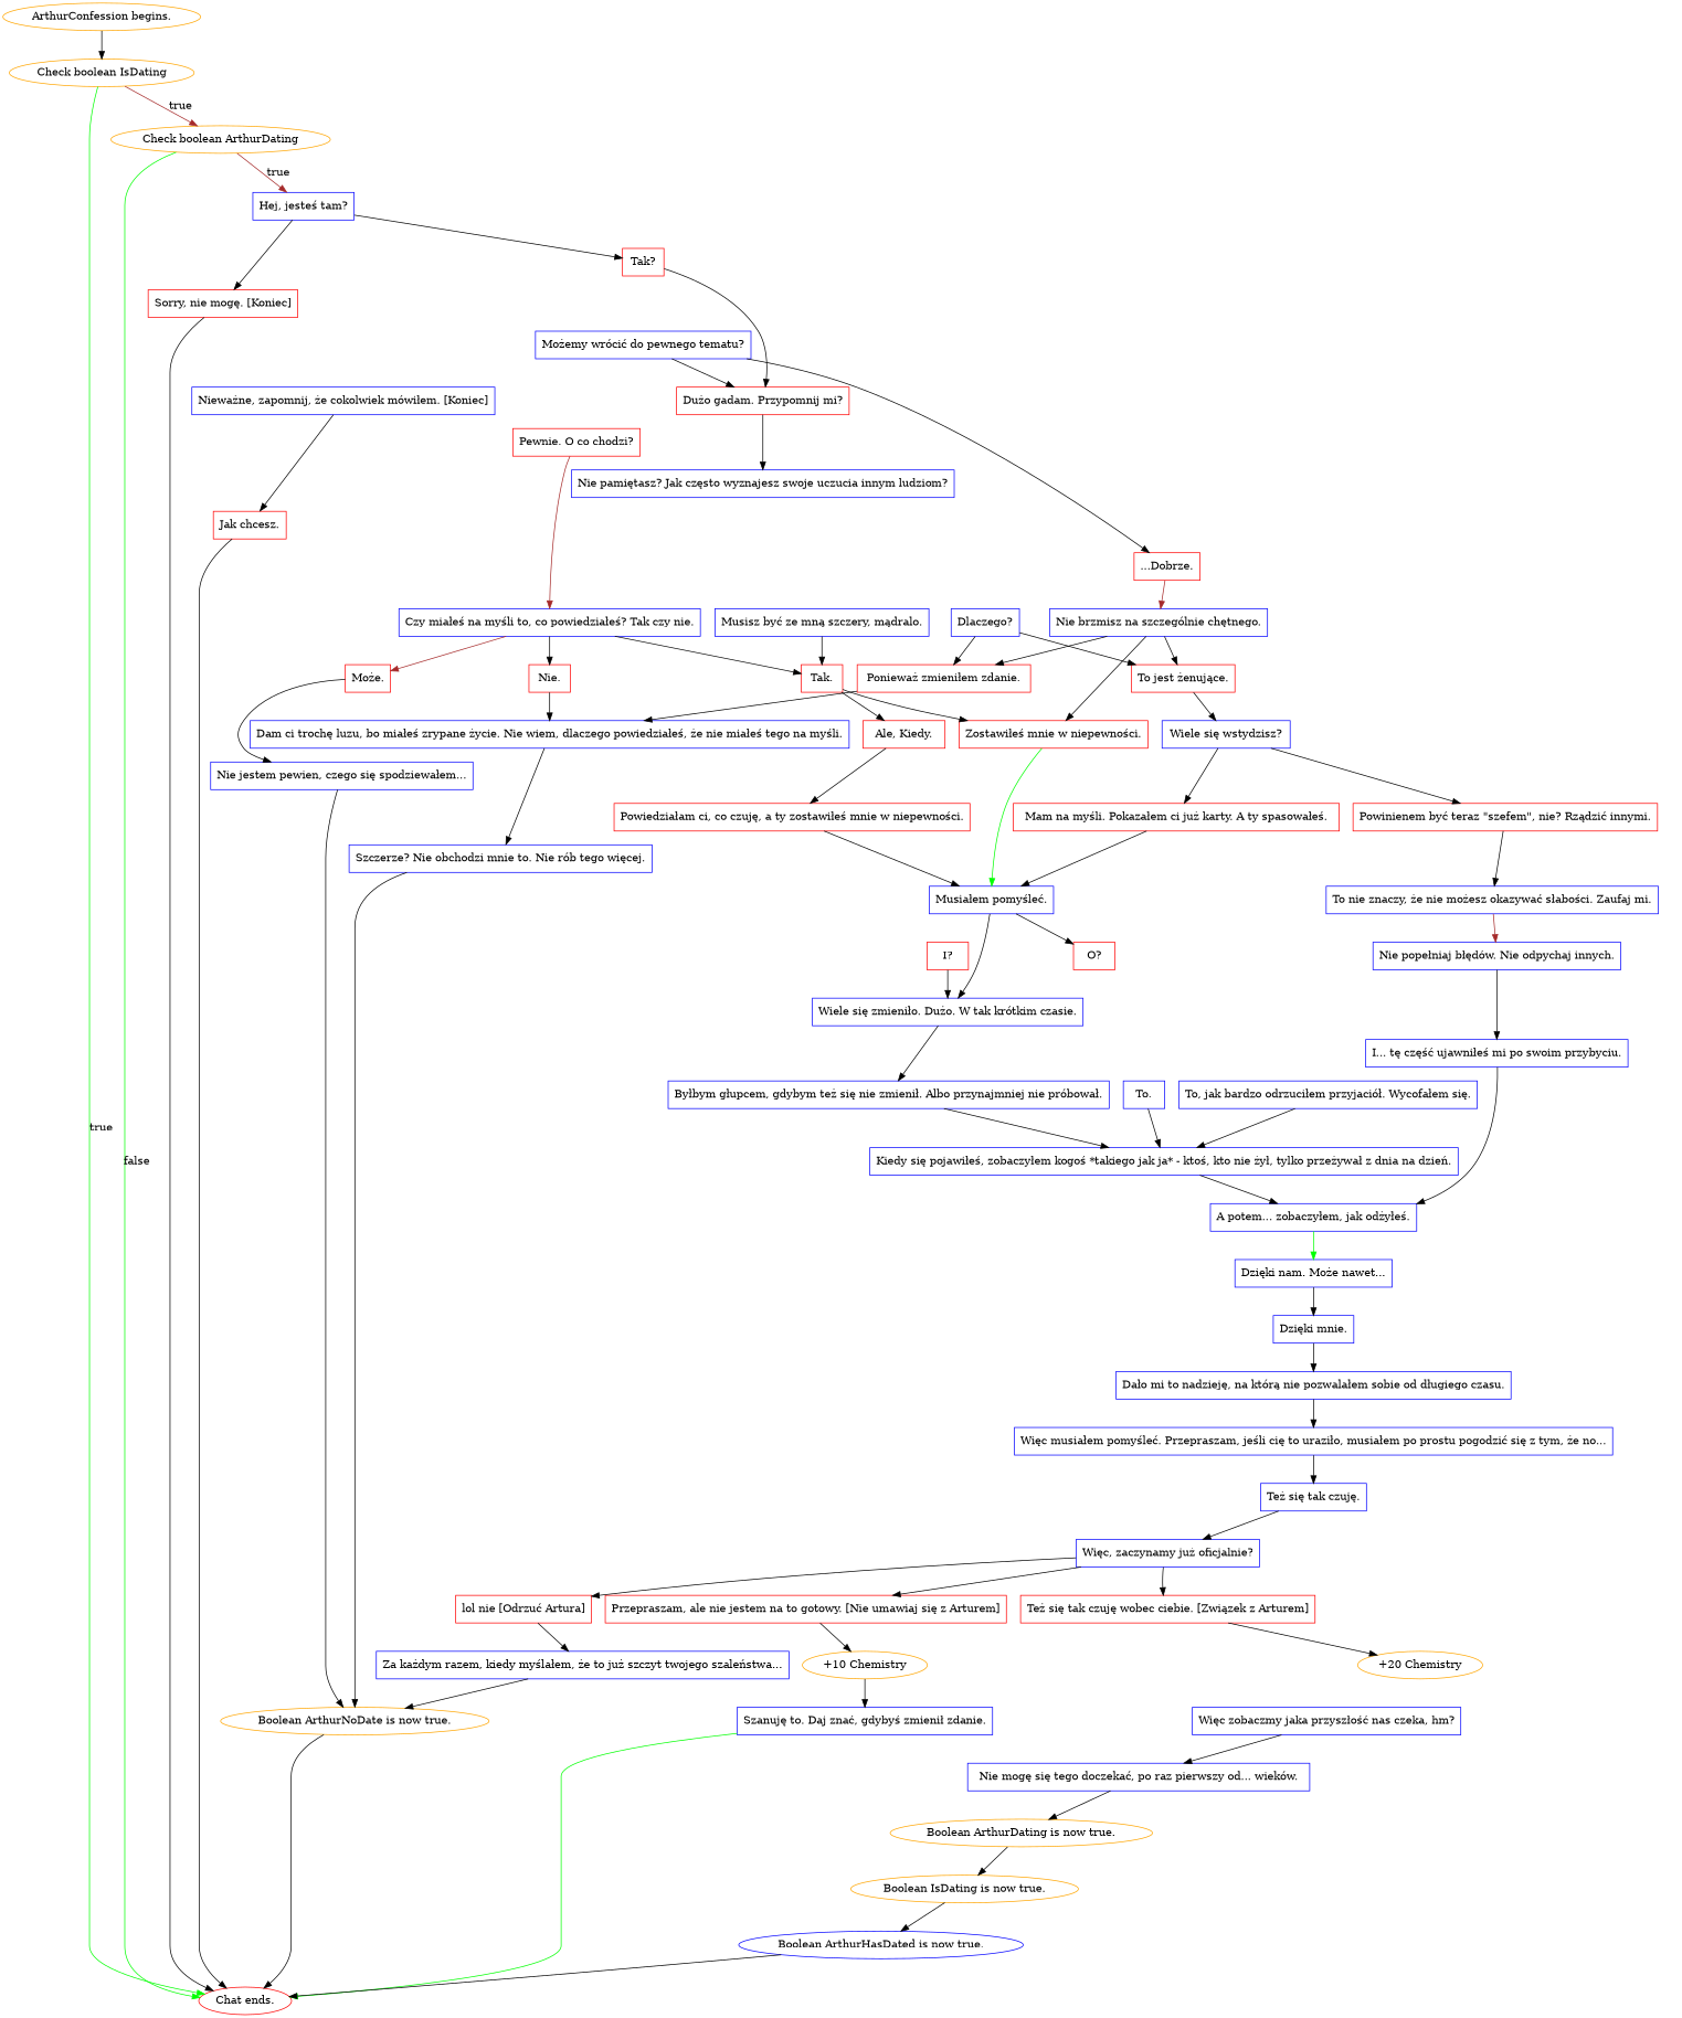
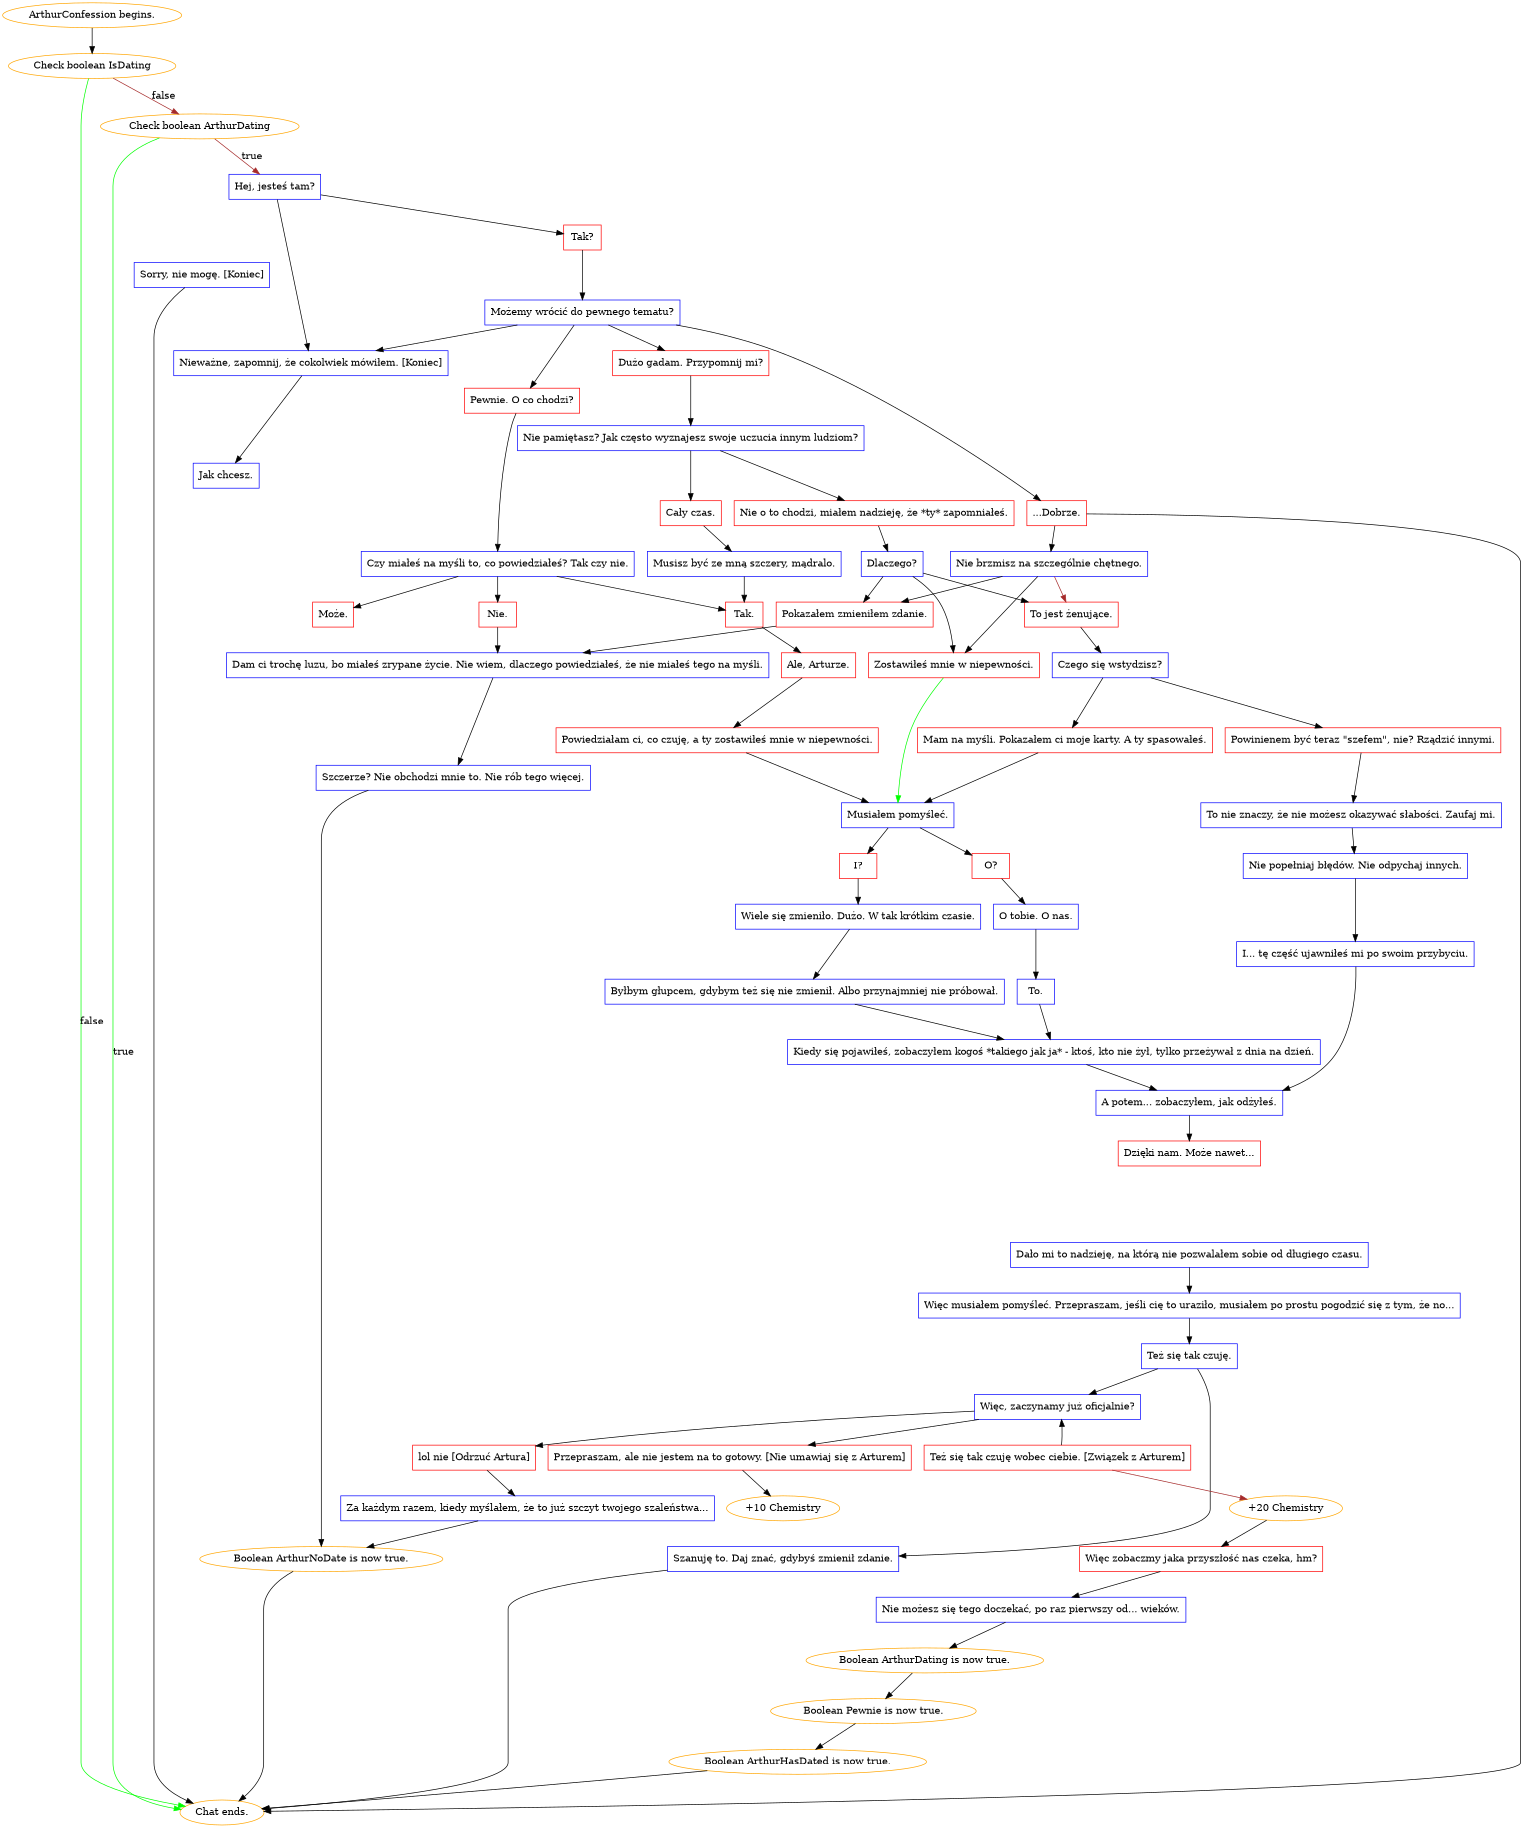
  digraph {
    node [color=blue shape=box]
    "ArthurConfession begins." [color=orange shape=""]
    n2 [color=orange label="Check boolean IsDating" shape=""]
-   "Chat ends." [color=red shape=""]
+   "Chat ends." [color=orange shape=""]
    n4 [color=orange label="Check boolean ArthurDating" shape=""]
    n5 [label="Hej, jesteś tam?"]
    n6 [color=red label="Tak?"]
-   n7 [color=red label="Sorry, nie mogę. [Koniec]"]
+   n7 [label="Sorry, nie mogę. [Koniec]"]
    n8 [label="Możemy wrócić do pewnego tematu?"]
    n9 [color=red label="...Dobrze."]
    n10 [color=red label="Dużo gadam. Przypomnij mi?"]
    n11 [color=red label="Pewnie. O co chodzi?"]
    n12 [label="Nieważne, zapomnij, że cokolwiek mówiłem. [Koniec]"]
    n13 [label="Nie brzmisz na szczególnie chętnego."]
    n14 [label="Nie pamiętasz? Jak często wyznajesz swoje uczucia innym ludziom?"]
    n15 [label="Czy miałeś na myśli to, co powiedziałeś? Tak czy nie."]
-   n16 [color=red label="Jak chcesz."]
-   n17 [color=red label="Ponieważ zmieniłem zdanie."]
+   n16 [label="Jak chcesz."]
+   n17 [color=red label="Pokazałem zmieniłem zdanie."]
    n18 [color=red label="Zostawiłeś mnie w niepewności."]
    n19 [color=red label="To jest żenujące."]
+   n20 [color=red label="Nie o to chodzi, miałem nadzieję, że *ty* zapomniałeś."]
+   n21 [color=red label="Cały czas."]
    n22 [color=red label="Tak."]
    n23 [color=red label="Nie."]
    n24 [color=red label="Może."]
    n25 [label="Dam ci trochę luzu, bo miałeś zrypane życie. Nie wiem, dlaczego powiedziałeś, że nie miałeś tego na myśli."]
    n26 [label="Musiałem pomyśleć."]
-   n27 [label="Wiele się wstydzisz?"]
+   n27 [label="Czego się wstydzisz?"]
    n28 [label="Dlaczego?"]
    n29 [label="Musisz być ze mną szczery, mądralo."]
-   n30 [color=red label="Ale, Kiedy."]
-   n31 [label="Nie jestem pewien, czego się spodziewałem..."]
+   n30 [color=red label="Ale, Arturze."]
    n32 [label="Szczerze? Nie obchodzi mnie to. Nie rób tego więcej."]
    n33 [color=red label="O?"]
    n34 [color=red label="I?"]
    n35 [color=red label="Powinienem być teraz \"szefem\", nie? Rządzić innymi."]
-   n36 [color=red label="Mam na myśli. Pokazałem ci już karty. A ty spasowałeś."]
+   n36 [color=red label="Mam na myśli. Pokazałem ci moje karty. A ty spasowałeś."]
    n37 [color=red label="Powiedziałam ci, co czuję, a ty zostawiłeś mnie w niepewności."]
    n38 [color=orange label="Boolean ArthurNoDate is now true." shape=""]
+   n39 [label="O tobie. O nas."]
    n40 [label="Wiele się zmieniło. Dużo. W tak krótkim czasie."]
    n41 [label="To nie znaczy, że nie możesz okazywać słabości. Zaufaj mi."]
    n42 [label="To."]
    n43 [label="Byłbym głupcem, gdybym też się nie zmienił. Albo przynajmniej nie próbował."]
    n44 [label="Nie popełniaj błędów. Nie odpychaj innych."]
    n45 [label="Kiedy się pojawiłeś, zobaczyłem kogoś *takiego jak ja* - ktoś, kto nie żył, tylko przeżywał z dnia na dzień."]
    n46 [label="I... tę część ujawniłeś mi po swoim przybyciu."]
    n47 [label="A potem... zobaczyłem, jak odżyłeś."]
-   n48 [label="Dzięki nam. Może nawet..."]
-   n49 [label="To, jak bardzo odrzuciłem przyjaciół. Wycofałem się."]
-   n50 [label="Dzięki mnie."]
+   n48 [color=red label="Dzięki nam. Może nawet..."]
    n51 [label="Dało mi to nadzieję, na którą nie pozwalałem sobie od długiego czasu."]
    n52 [label="Więc musiałem pomyśleć. Przepraszam, jeśli cię to uraziło, musiałem po prostu pogodzić się z tym, że no..."]
    n53 [label="Też się tak czuję."]
    n54 [label="Więc, zaczynamy już oficjalnie?"]
    n55 [color=red label="Też się tak czuję wobec ciebie. [Związek z Arturem]"]
    n56 [color=red label="Przepraszam, ale nie jestem na to gotowy. [Nie umawiaj się z Arturem]"]
    n57 [color=red label="lol nie [Odrzuć Artura]"]
    n58 [color=orange label="+20 Chemistry" shape=""]
    n59 [color=orange label="+10 Chemistry" shape=""]
    n60 [label="Za każdym razem, kiedy myślałem, że to już szczyt twojego szaleństwa..."]
-   n61 [label="Więc zobaczmy jaka przyszłość nas czeka, hm?"]
+   n61 [color=red label="Więc zobaczmy jaka przyszłość nas czeka, hm?"]
    n62 [label="Szanuję to. Daj znać, gdybyś zmienił zdanie."]
-   n63 [label="Nie mogę się tego doczekać, po raz pierwszy od... wieków."]
+   n63 [label="Nie możesz się tego doczekać, po raz pierwszy od... wieków."]
    n64 [color=orange label="Boolean ArthurDating is now true." shape=""]
-   n65 [color=orange label="Boolean IsDating is now true." shape=""]
-   n66 [label="Boolean ArthurHasDated is now true." shape=""]
+   n65 [color=orange label="Boolean Pewnie is now true." shape=""]
+   n66 [color=orange label="Boolean ArthurHasDated is now true." shape=""]
    "ArthurConfession begins." -> n2
-   n2 -> "Chat ends." [color=green label=true]
-   n2 -> n4 [color=brown label=true]
-   n4 -> "Chat ends." [color=green label=false]
+   n2 -> "Chat ends." [color=green label=false]
+   n2 -> n4 [color=brown label=false]
+   n4 -> "Chat ends." [color=green label=true]
    n4 -> n5 [color=brown label=true]
    n5 -> n6
-   n5 -> n7
-   n6 -> n10
+   n5 -> n12
+   n6 -> n8
    n7 -> "Chat ends."
    n8 -> n9
    n8 -> n10
-   n9 -> n13 [color=brown]
+   n8 -> n11
+   n8 -> n12
+   n9 -> n13
    n10 -> n14
-   n11 -> n15 [color=brown]
+   n11 -> n15
    n12 -> n16
    n13 -> n17
    n13 -> n18
-   n13 -> n19
+   n13 -> n19 [color=brown]
+   n14 -> n20
+   n14 -> n21
    n15 -> n22
    n15 -> n23
-   n15 -> n24 [color=brown]
-   n16 -> "Chat ends."
+   n15 -> n24
+   n9 -> "Chat ends."
    n17 -> n25
    n18 -> n26 [color=green]
    n19 -> n27
+   n20 -> n28
+   n21 -> n29
    n22 -> n30
    n23 -> n25
-   n24 -> n31
    n25 -> n32
    n26 -> n33
-   n26 -> n40
+   n26 -> n34
    n27 -> n35
    n27 -> n36
    n28 -> n17
-   n22 -> n18
+   n28 -> n18
    n28 -> n19
    n29 -> n22
    n30 -> n37
-   n31 -> n38
    n32 -> n38
+   n33 -> n39
    n34 -> n40
    n35 -> n41
    n36 -> n26
    n37 -> n26
    n38 -> "Chat ends."
+   n39 -> n42
    n40 -> n43
-   n41 -> n44 [color=brown]
+   n41 -> n44
    n42 -> n45
    n43 -> n45
    n44 -> n46
    n45 -> n47
    n46 -> n47
-   n47 -> n48 [color=green]
-   n48 -> n50
-   n49 -> n45
-   n50 -> n51
+   n47 -> n48
    n51 -> n52
    n52 -> n53
    n53 -> n54
-   n54 -> n55
+   n55 -> n54
    n54 -> n56
    n54 -> n57
-   n55 -> n58
+   n55 -> n58 [color=brown]
    n56 -> n59
    n57 -> n60
-   n59 -> n62
+   n58 -> n61
+   n53 -> n62
    n60 -> n38
    n61 -> n63
-   n62 -> "Chat ends." [color=green]
+   n62 -> "Chat ends."
    n63 -> n64
    n64 -> n65
    n65 -> n66
    n66 -> "Chat ends."
  }
